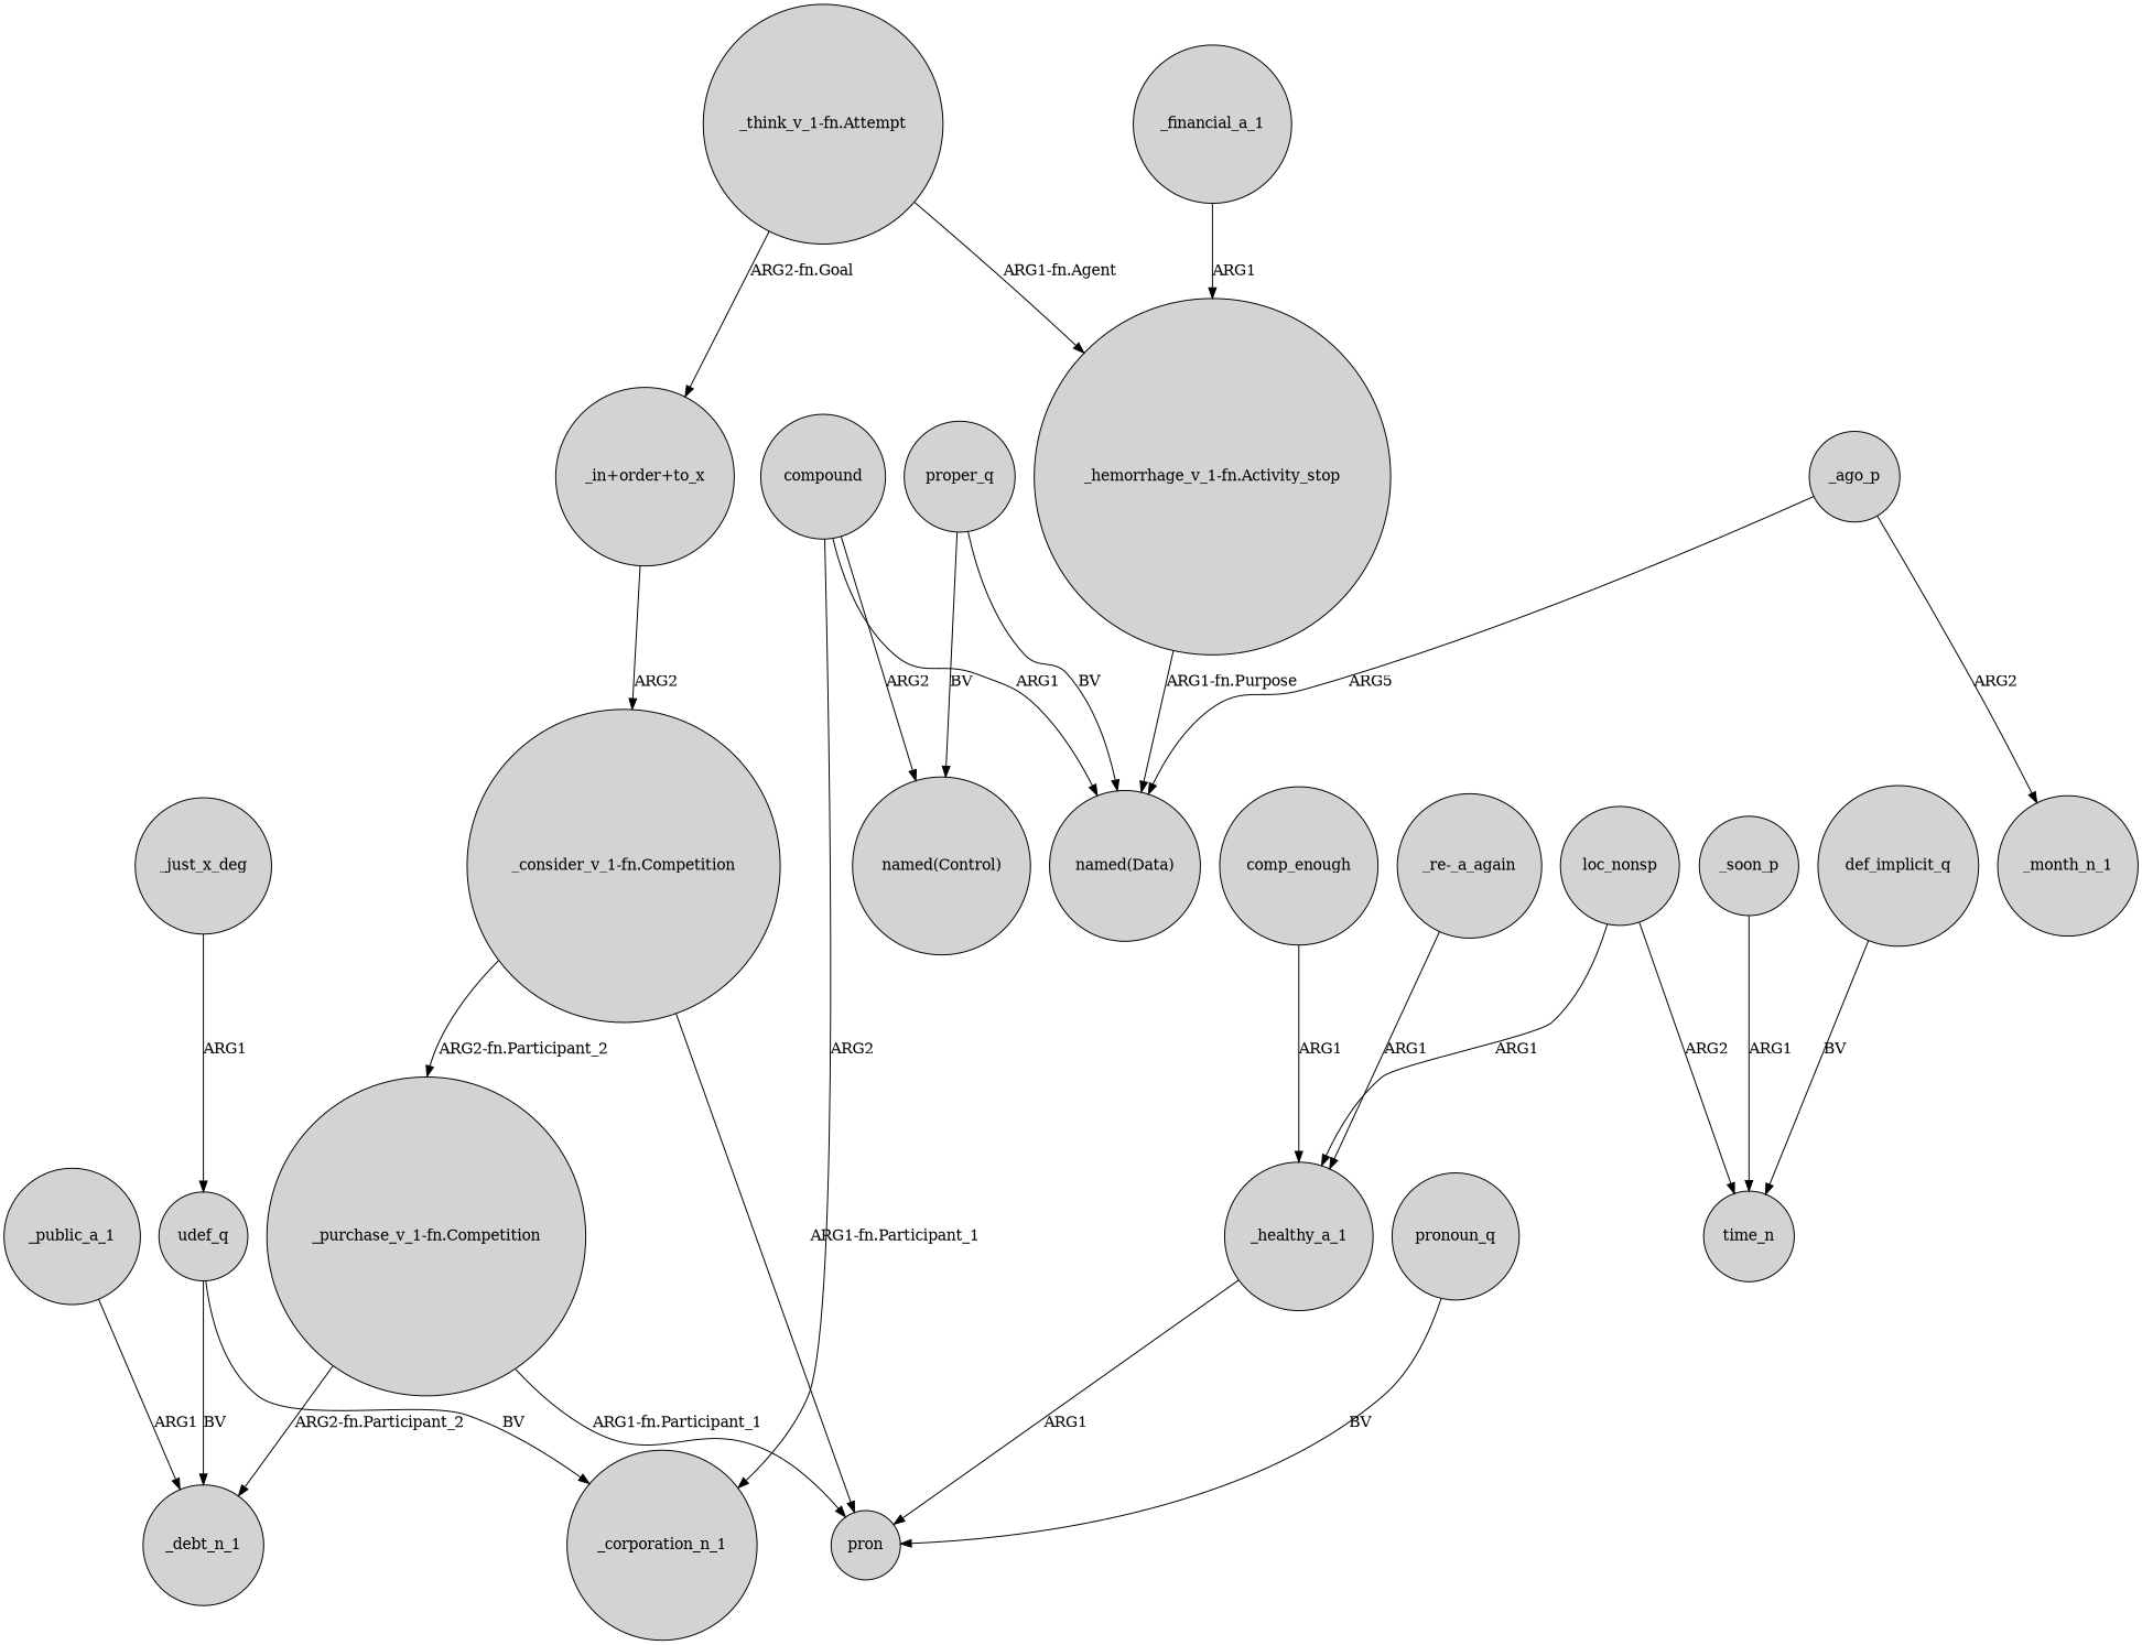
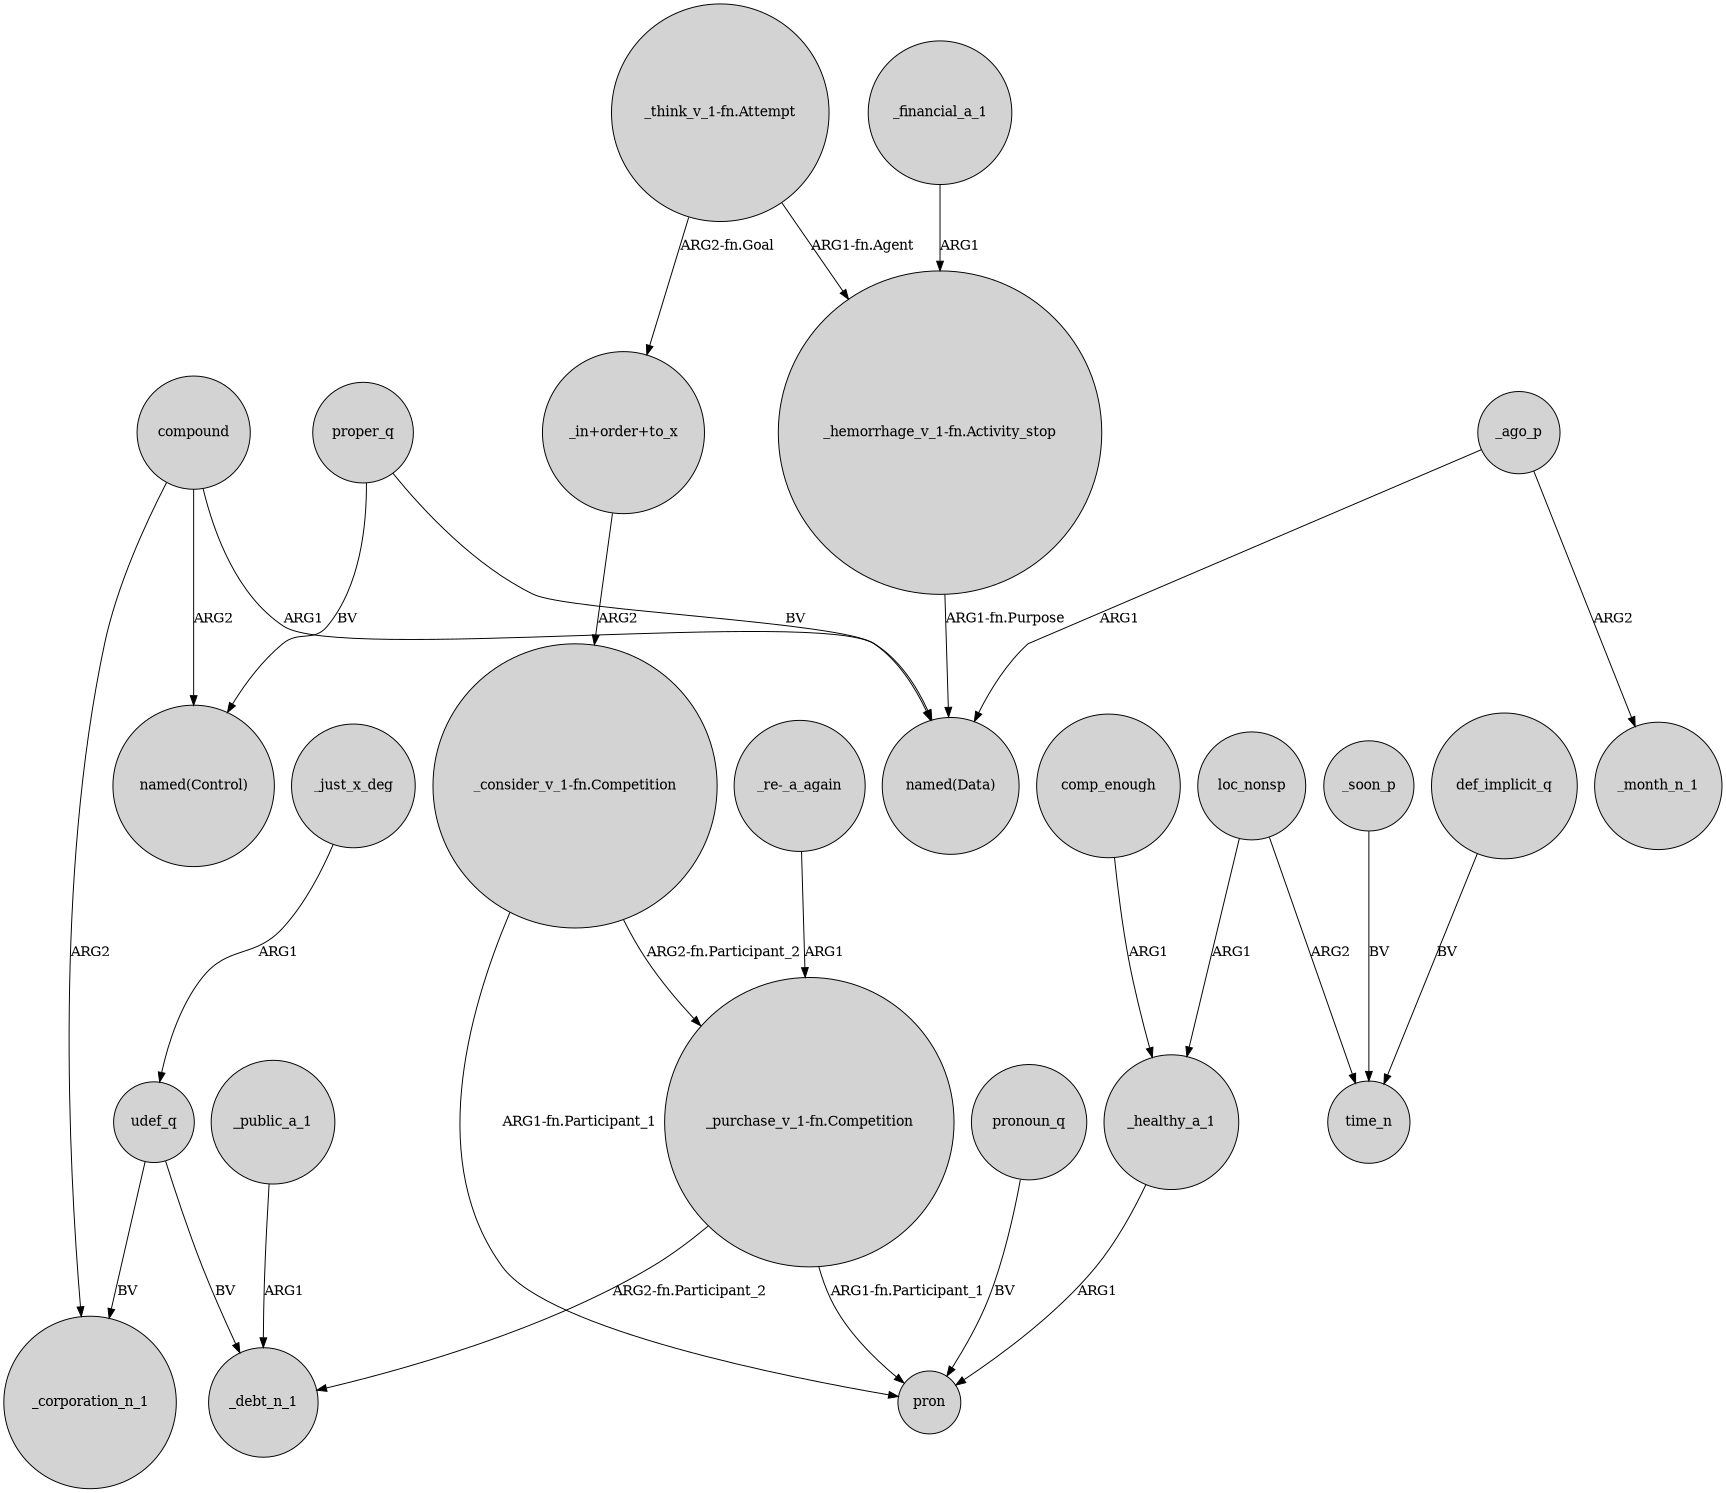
  digraph {
    node [shape=circle style=filled]
    _financial_a_1
    "_hemorrhage_v_1-fn.Activity_stop"
    "named(Data)"
    proper_q
    "named(Control)"
    udef_q
    _debt_n_1
    _corporation_n_1
    "_think_v_1-fn.Attempt"
    "_in+order+to_x"
    "_consider_v_1-fn.Competition"
    _healthy_a_1
    pron
    "_purchase_v_1-fn.Competition"
    compound
    _ago_p
    _month_n_1
    comp_enough
    loc_nonsp
    time_n
    pronoun_q
    _soon_p
    "_re-_a_again"
    _public_a_1
    def_implicit_q
    _just_x_deg
    _financial_a_1 -> "_hemorrhage_v_1-fn.Activity_stop" [label=ARG1]
    "_hemorrhage_v_1-fn.Activity_stop" -> "named(Data)" [label="ARG1-fn.Purpose"]
    proper_q -> "named(Data)" [label=BV]
    proper_q -> "named(Control)" [label=BV]
    udef_q -> _debt_n_1 [label=BV]
    udef_q -> _corporation_n_1 [label=BV]
    "_think_v_1-fn.Attempt" -> "_hemorrhage_v_1-fn.Activity_stop" [label="ARG1-fn.Agent"]
    "_think_v_1-fn.Attempt" -> "_in+order+to_x" [label="ARG2-fn.Goal"]
    "_in+order+to_x" -> "_consider_v_1-fn.Competition" [label=ARG2]
    "_consider_v_1-fn.Competition" -> pron [label="ARG1-fn.Participant_1"]
    "_consider_v_1-fn.Competition" -> "_purchase_v_1-fn.Competition" [label="ARG2-fn.Participant_2"]
    _healthy_a_1 -> pron [label=ARG1]
    "_purchase_v_1-fn.Competition" -> _debt_n_1 [label="ARG2-fn.Participant_2"]
    "_purchase_v_1-fn.Competition" -> pron [label="ARG1-fn.Participant_1"]
    compound -> "named(Data)" [label=ARG1]
    compound -> "named(Control)" [label=ARG2]
    compound -> _corporation_n_1 [label=ARG2]
-   _ago_p -> "named(Data)" [label=ARG5]
+   _ago_p -> "named(Data)" [label=ARG1]
    _ago_p -> _month_n_1 [label=ARG2]
    comp_enough -> _healthy_a_1 [label=ARG1]
    loc_nonsp -> _healthy_a_1 [label=ARG1]
    loc_nonsp -> time_n [label=ARG2]
    pronoun_q -> pron [label=BV]
-   _soon_p -> time_n [label=ARG1]
-   "_re-_a_again" -> _healthy_a_1 [label=ARG1]
+   _soon_p -> time_n [label=BV]
+   "_re-_a_again" -> "_purchase_v_1-fn.Competition" [label=ARG1]
    _public_a_1 -> _debt_n_1 [label=ARG1]
    def_implicit_q -> time_n [label=BV]
    _just_x_deg -> udef_q [label=ARG1]
  }
